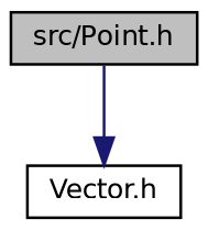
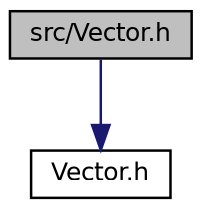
  digraph {
    node [color=black fontname=Helvetica fontsize=10 shape=record style=filled]
-   n1 [fillcolor=grey75 fontcolor=black height=0.2 label="src/Point.h" width=0.4]
+   n1 [fillcolor=grey75 fontcolor=black height=0.2 label="src/Vector.h" width=0.4]
    n2 [fillcolor=white height=0.2 label="Vector.h" width=0.4]
    n1 -> n2 [color=midnightblue fontname=Helvetica fontsize=10 labelfontname=Helvetica labelfontsize=10 style=solid]
  }
